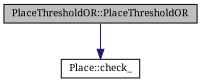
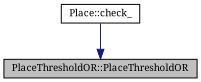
  digraph {
    rankdir=TB
    fontname="Noto Serif"
    node [color=black fontname="Noto Serif" fontsize=10 shape=record style=filled]
    n1 [fillcolor=grey75 fontcolor=black height=0.2 label="PlaceThresholdOR::PlaceThresholdOR" width=0.4]
    n2 [fillcolor=white height=0.2 label="Place::check_" width=0.4]
-   n1 -> n2 [color=midnightblue fontname="Noto Serif" fontsize=10 labelfontname=Helvetica labelfontsize=10 style=solid]
+   n2 -> n1 [color=midnightblue fontname="Noto Serif" fontsize=10 labelfontname=Helvetica labelfontsize=10 style=solid]
  }
